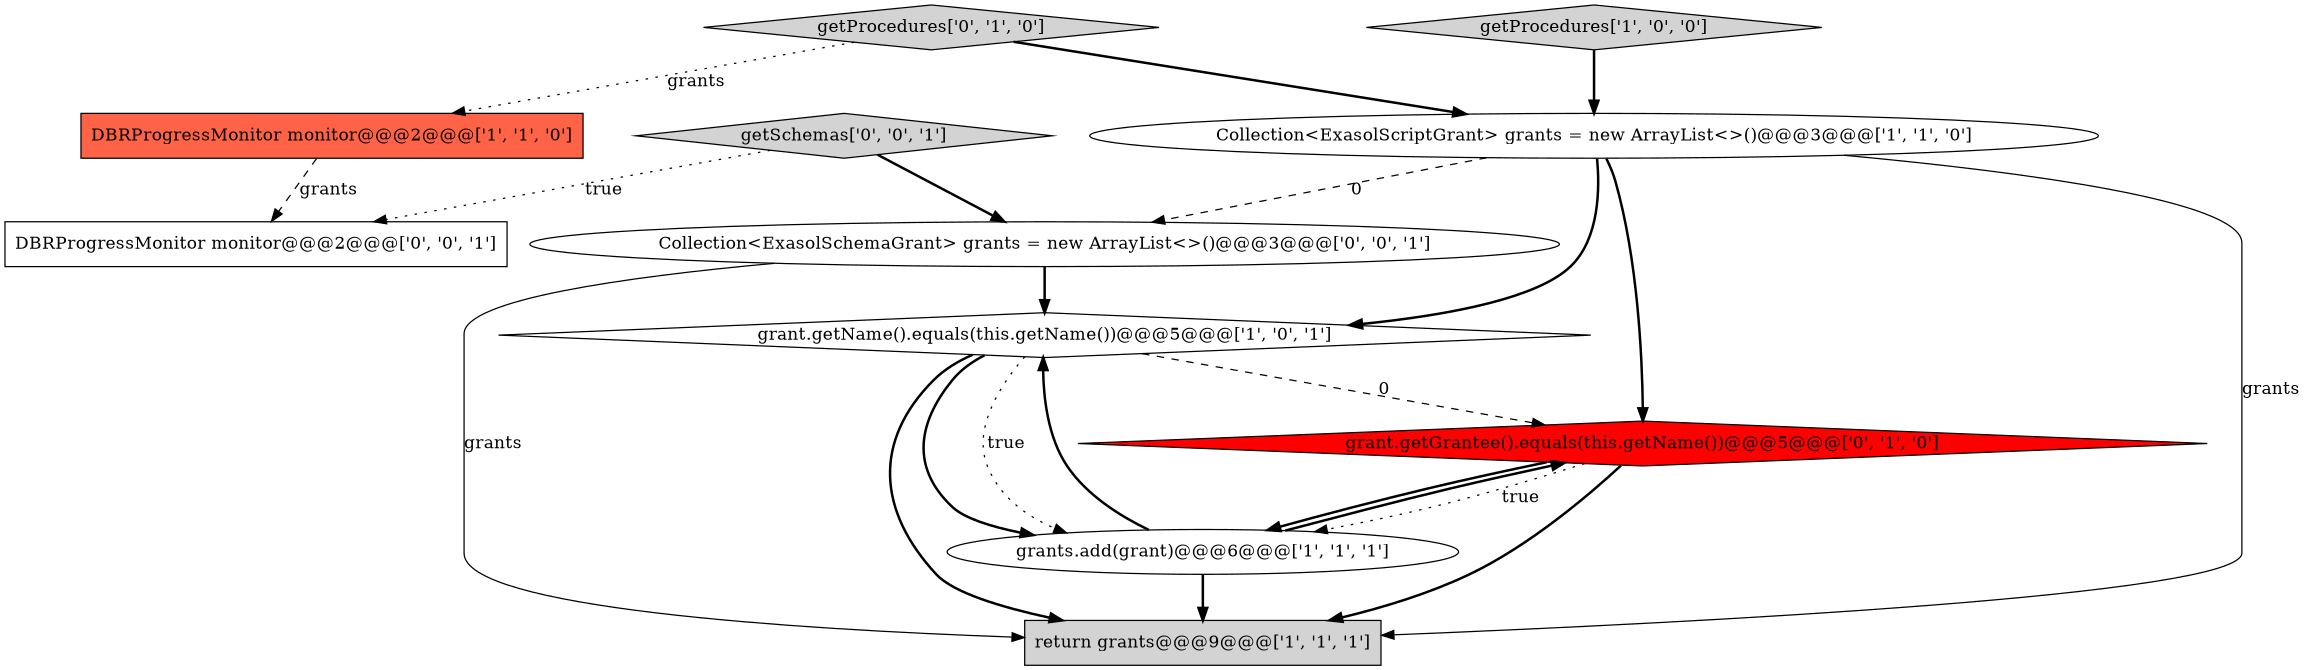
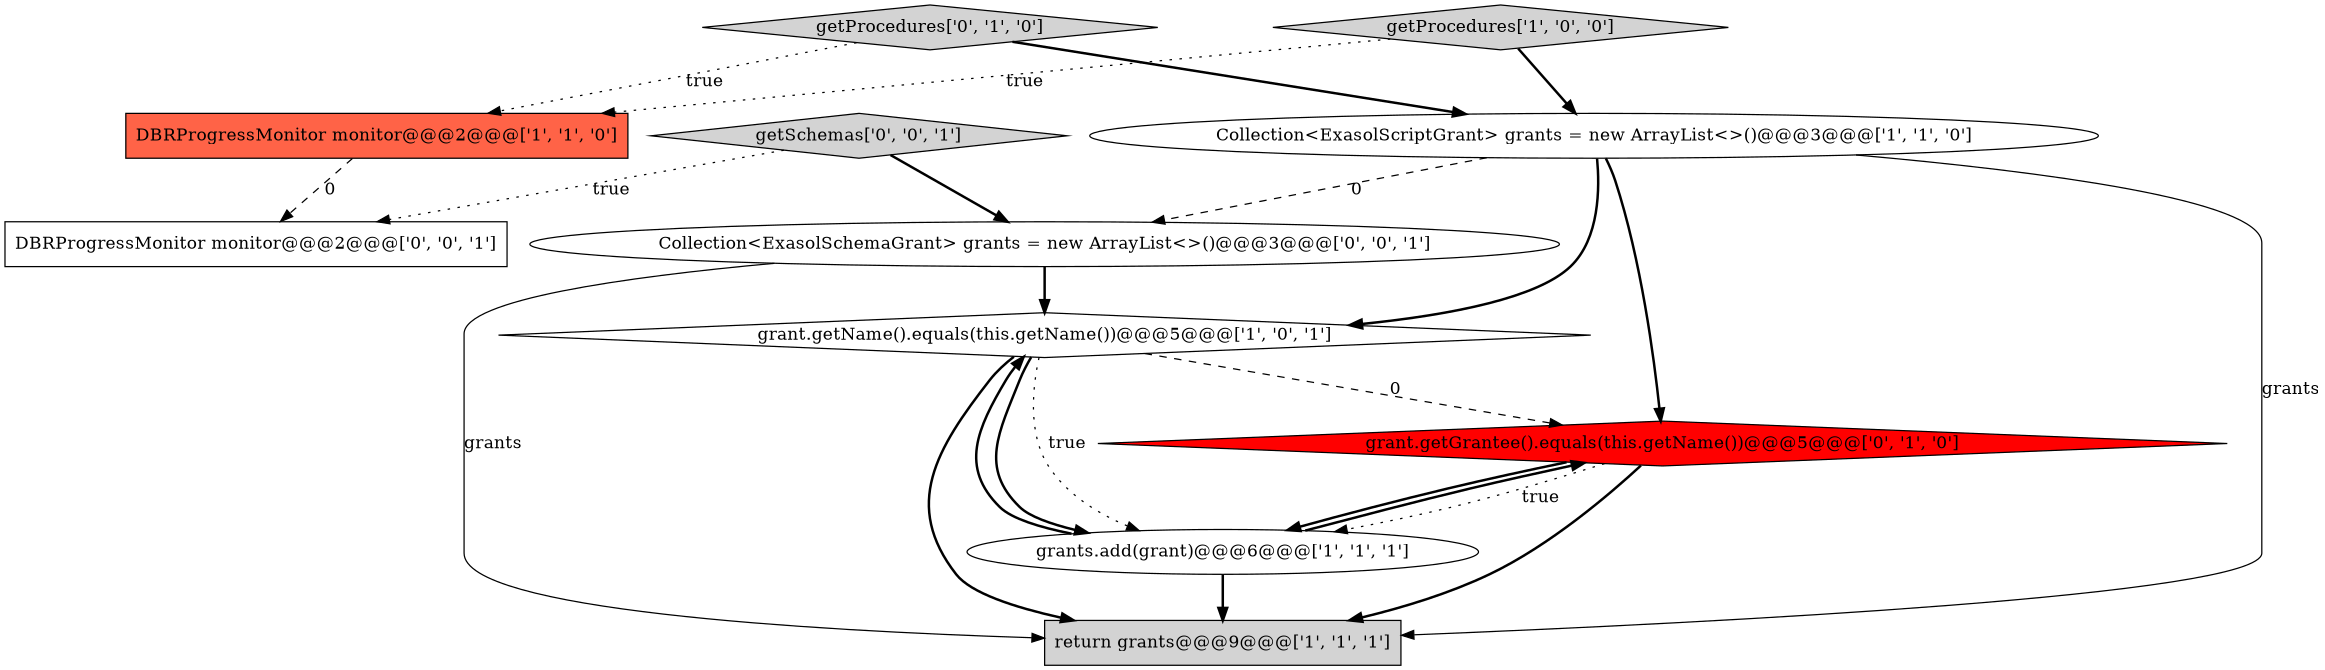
  digraph {
    node [fillcolor=white shape=diamond style=filled]
    edge [style=bold]
    n1 [fillcolor=lightgray label="getSchemas['0', '0', '1']"]
    n2 [label="Collection<ExasolSchemaGrant> grants = new ArrayList<>()@@@3@@@['0', '0', '1']" shape=ellipse]
    n3 [label="DBRProgressMonitor monitor@@@2@@@['0', '0', '1']" shape=box]
    n4 [fillcolor=lightgray label="return grants@@@9@@@['1', '1', '1']" shape=box]
    n5 [label="grant.getName().equals(this.getName())@@@5@@@['1', '0', '1']"]
    n6 [label="Collection<ExasolScriptGrant> grants = new ArrayList<>()@@@3@@@['1', '1', '0']" shape=ellipse]
    n7 [fillcolor=red label="grant.getGrantee().equals(this.getName())@@@5@@@['0', '1', '0']"]
    n8 [label="grants.add(grant)@@@6@@@['1', '1', '1']" shape=ellipse]
    n9 [fillcolor=lightgray label="getProcedures['0', '1', '0']"]
    n10 [fillcolor=tomato label="DBRProgressMonitor monitor@@@2@@@['1', '1', '0']" shape=box]
    n11 [fillcolor=lightgray label="getProcedures['1', '0', '0']"]
    n1 -> n2
    n1 -> n3 [label=true style=dotted]
    n2 -> n4 [label=grants style=solid]
    n2 -> n5
    n5 -> n4
    n5 -> n7 [label=0 style=dashed]
    n5 -> n8
    n5 -> n8 [label=true style=dotted]
    n6 -> n2 [label=0 style=dashed]
    n6 -> n4 [label=grants style=solid]
    n6 -> n5
    n6 -> n7
    n7 -> n4
    n7 -> n8
    n7 -> n8 [label=true style=dotted]
    n8 -> n4
    n8 -> n5
    n8 -> n7
    n9 -> n6
-   n9 -> n10 [label=grants style=dotted]
-   n10 -> n3 [label=grants style=dashed]
+   n9 -> n10 [label=true style=dotted]
+   n10 -> n3 [label=0 style=dashed]
    n11 -> n6
+   n11 -> n10 [label=true style=dotted]
  }
